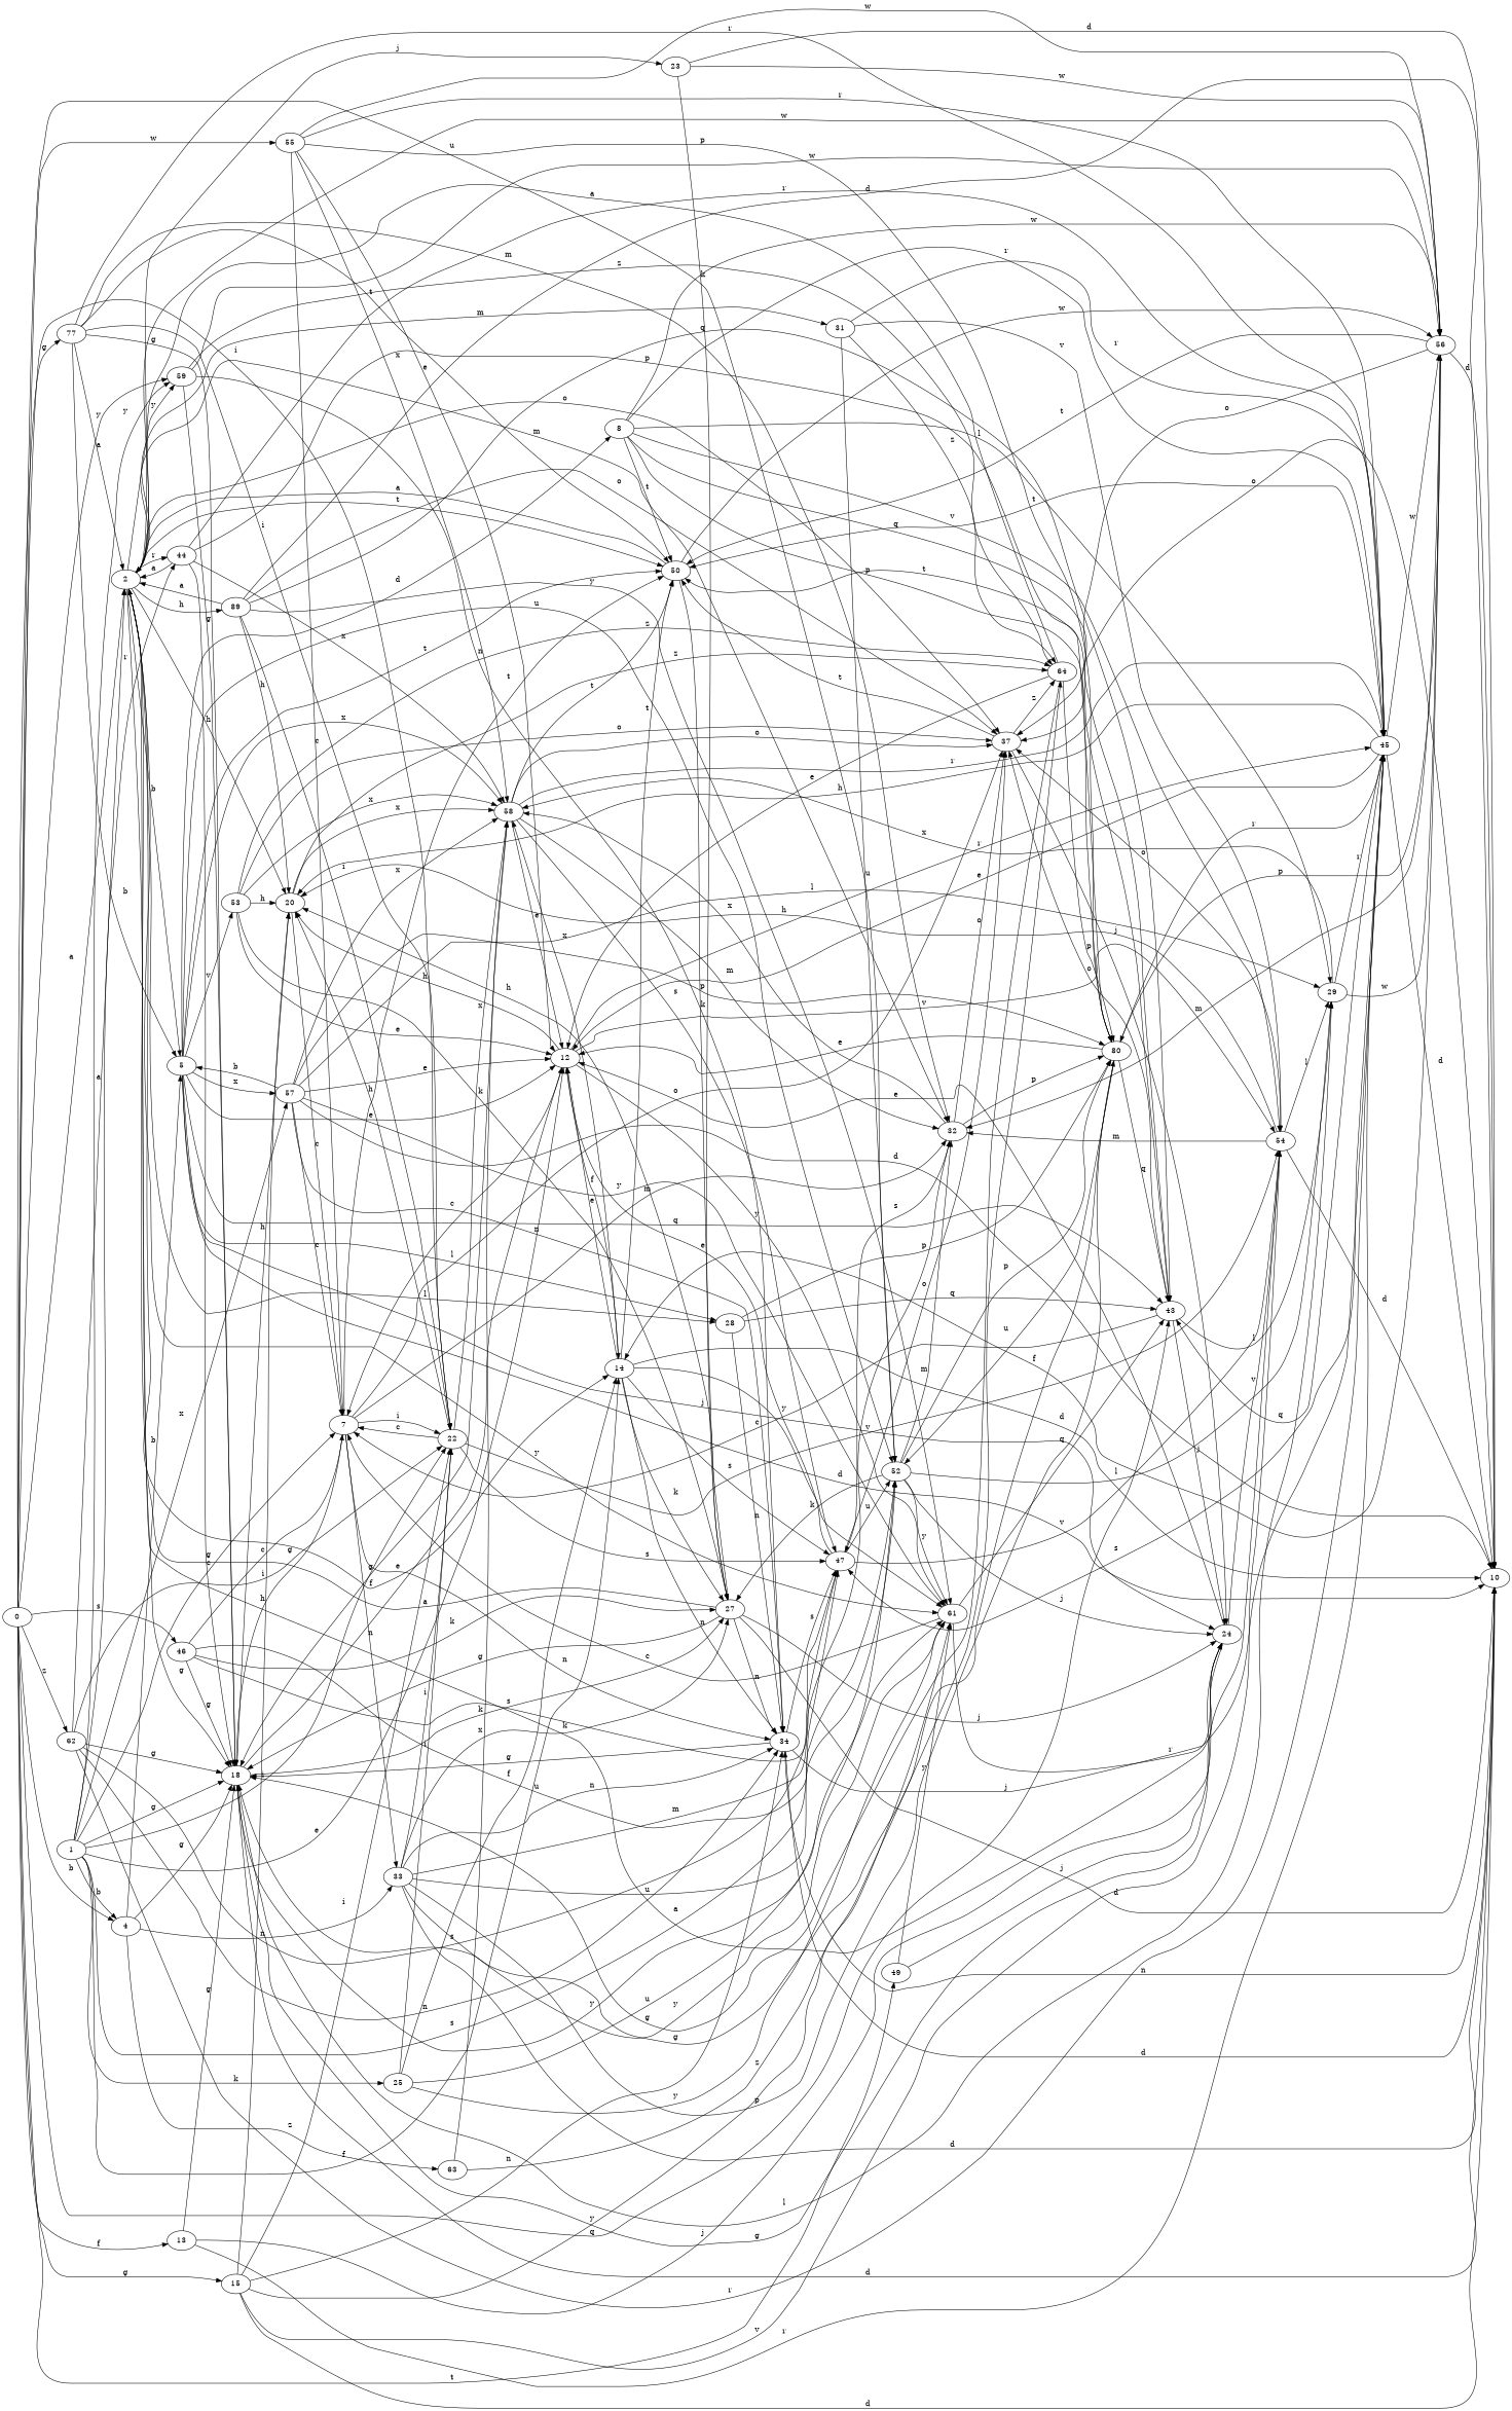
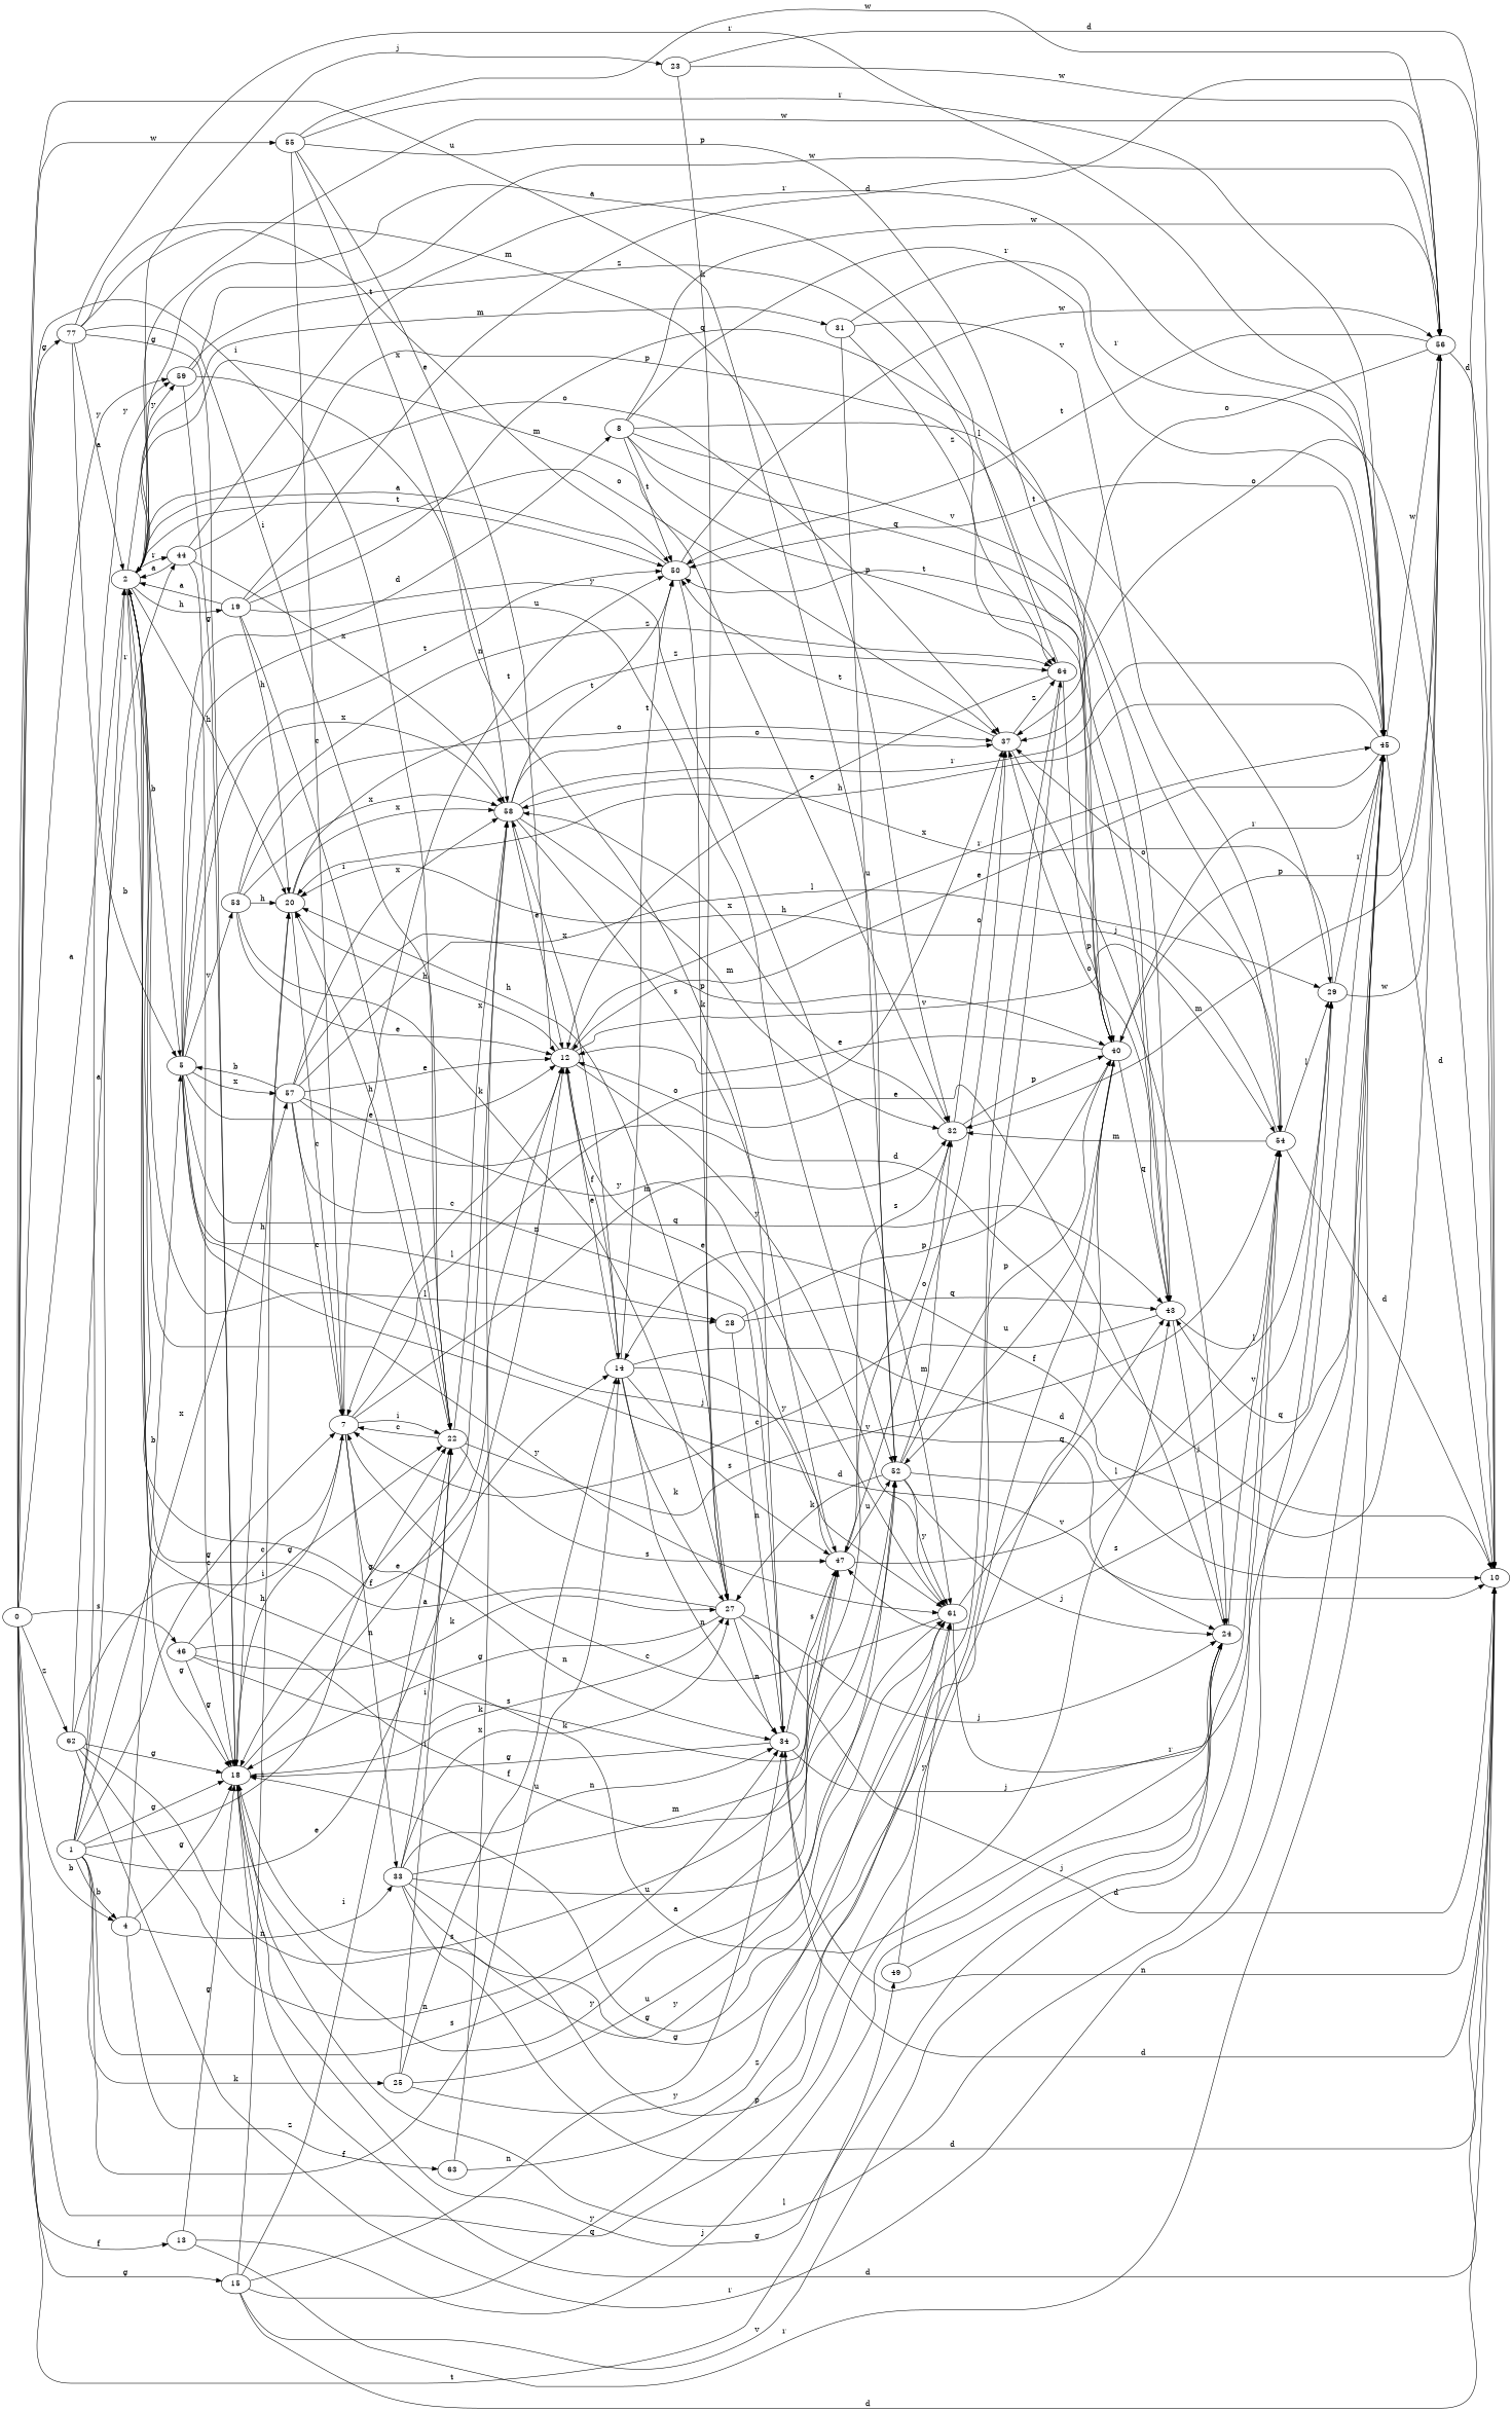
  strict digraph {
    rankdir=LR
    0
    2
    4
    13
    15
    n6 [label=77]
    22
    43
    46
    49
    52
    55
    59
    62
    14
    18
    44
    5
-   19 [label=89]
+   19
    20
    23
    28
    31
    32
    37
    50
    56
    61
    33
    63
    24
    45
    10
    34
    54
    7
    47
    58
    29
    27
-   40 [label=80]
+   40
    12
    64
    1
    25
    57
    8
    53
    0 -> 2 [label=a]
    0 -> 4 [label=b]
    0 -> 13 [label=f]
    0 -> 15 [label=g]
    0 -> n6 [label=g]
    0 -> 22 [label=i]
    0 -> 43 [label=q]
    0 -> 46 [label=s]
    0 -> 49 [label=t]
    0 -> 52 [label=u]
    0 -> 55 [label=w]
    0 -> 59 [label=y]
    0 -> 62 [label=z]
    2 -> 59 [label=y]
    2 -> 14 [label=f]
    2 -> 18 [label=g]
    2 -> 44 [label=r]
    2 -> 5 [label=b]
    2 -> 19 [label=h]
    2 -> 20 [label=h]
    2 -> 23 [label=j]
    2 -> 28 [label=l]
    2 -> 31 [label=m]
    2 -> 32 [label=m]
    2 -> 37 [label=o]
    2 -> 50 [label=t]
    2 -> 56 [label=w]
    2 -> 61 [label=y]
    4 -> 18 [label=g]
    4 -> 5 [label=b]
    4 -> 33 [label=n]
    4 -> 63 [label=z]
    13 -> 18 [label=g]
    13 -> 24 [label=j]
    13 -> 45 [label=r]
    15 -> 22 [label=i]
    15 -> 20 [label=h]
    15 -> 61 [label=y]
    15 -> 10 [label=d]
    15 -> 34 [label=n]
    15 -> 54 [label=v]
    n6 -> 2 [label=a]
    n6 -> 22 [label=i]
    n6 -> 18 [label=g]
    n6 -> 5 [label=b]
    n6 -> 32 [label=m]
    n6 -> 50 [label=t]
    n6 -> 45 [label=r]
    22 -> 20 [label=h]
    22 -> 54 [label=v]
    22 -> 7 [label=c]
    22 -> 47 [label=s]
    22 -> 58 [label=x]
    43 -> 37 [label=o]
    43 -> 50 [label=t]
    43 -> 24 [label=j]
    43 -> 7 [label=c]
    43 -> 29 [label=l]
    46 -> 52 [label=u]
    46 -> 18 [label=g]
    46 -> 7 [label=c]
    46 -> 47 [label=s]
    46 -> 27 [label=k]
    49 -> 61 [label=y]
    49 -> 24 [label=j]
    52 -> 32 [label=m]
    52 -> 61 [label=y]
    52 -> 24 [label=j]
    52 -> 29 [label=l]
    52 -> 27 [label=k]
    52 -> 40 [label=p]
    55 -> 56 [label=w]
    55 -> 45 [label=r]
    55 -> 7 [label=c]
    55 -> 58 [label=x]
    55 -> 40 [label=p]
    55 -> 12 [label=e]
    59 -> 18 [label=g]
    59 -> 56 [label=w]
    59 -> 34 [label=n]
    59 -> 64 [label=z]
    62 -> 2 [label=a]
    62 -> 22 [label=i]
    62 -> 18 [label=g]
    62 -> 45 [label=r]
    62 -> 34 [label=n]
    62 -> 47 [label=s]
    14 -> 50 [label=t]
    14 -> 61 [label=y]
    14 -> 10 [label=d]
    14 -> 34 [label=n]
    14 -> 47 [label=s]
    14 -> 58 [label=x]
    14 -> 27 [label=k]
    14 -> 12 [label=e]
    18 -> 20 [label=h]
    18 -> 61 [label=y]
    18 -> 10 [label=d]
    18 -> 29 [label=l]
    18 -> 27 [label=k]
    18 -> 12 [label=e]
    44 -> 2 [label=a]
    44 -> 18 [label=g]
    44 -> 45 [label=r]
    44 -> 58 [label=x]
    44 -> 40 [label=p]
    5 -> 43 [label=q]
    5 -> 52 [label=u]
    5 -> 28 [label=l]
    5 -> 50 [label=t]
    5 -> 24 [label=j]
    5 -> 10 [label=d]
    5 -> 58 [label=x]
    5 -> 12 [label=e]
    5 -> 57 [label=x]
    5 -> 8 [label=d]
    5 -> 53 [label=v]
    19 -> 2 [label=a]
    19 -> 22 [label=i]
    19 -> 43 [label=q]
    19 -> 20 [label=h]
    19 -> 37 [label=o]
    19 -> 61 [label=y]
    19 -> 10 [label=d]
    20 -> 7 [label=c]
    20 -> 58 [label=x]
    20 -> 64 [label=z]
    23 -> 56 [label=w]
    23 -> 10 [label=d]
    23 -> 27 [label=k]
    28 -> 43 [label=q]
    28 -> 34 [label=n]
    28 -> 40 [label=p]
    31 -> 52 [label=u]
    31 -> 45 [label=r]
    31 -> 54 [label=v]
    31 -> 64 [label=z]
    32 -> 37 [label=o]
    32 -> 47 [label=s]
    32 -> 58 [label=x]
    32 -> 40 [label=p]
    37 -> 50 [label=t]
    37 -> 24 [label=j]
    37 -> 64 [label=z]
    50 -> 2 [label=a]
    50 -> 56 [label=w]
    50 -> 27 [label=k]
    56 -> 14 [label=f]
    56 -> 32 [label=m]
    56 -> 37 [label=o]
    56 -> 50 [label=t]
    56 -> 10 [label=d]
    56 -> 40 [label=p]
    61 -> 43 [label=q]
    61 -> 45 [label=r]
    61 -> 7 [label=c]
    33 -> 22 [label=i]
    33 -> 52 [label=u]
    33 -> 32 [label=m]
    33 -> 61 [label=y]
    33 -> 10 [label=d]
    33 -> 34 [label=n]
    33 -> 27 [label=k]
    33 -> 40 [label=p]
    63 -> 58 [label=x]
    63 -> 64 [label=z]
    24 -> 2 [label=a]
    24 -> 54 [label=v]
    24 -> 12 [label=e]
    45 -> 43 [label=q]
    45 -> 20 [label=h]
    45 -> 50 [label=t]
    45 -> 56 [label=w]
    45 -> 10 [label=d]
    45 -> 47 [label=s]
    45 -> 12 [label=e]
    10 -> 37 [label=o]
    10 -> 34 [label=n]
    34 -> 18 [label=g]
    34 -> 24 [label=j]
    34 -> 10 [label=d]
    34 -> 47 [label=s]
    54 -> 18 [label=g]
    54 -> 20 [label=h]
    54 -> 32 [label=m]
    54 -> 37 [label=o]
    54 -> 10 [label=d]
    54 -> 29 [label=l]
    7 -> 22 [label=i]
    7 -> 18 [label=g]
    7 -> 32 [label=m]
    7 -> 37 [label=o]
    7 -> 50 [label=t]
    7 -> 33 [label=n]
    7 -> 34 [label=n]
    47 -> 52 [label=u]
    47 -> 37 [label=o]
    47 -> 54 [label=v]
    47 -> 12 [label=e]
    58 -> 18 [label=g]
    58 -> 32 [label=m]
    58 -> 37 [label=o]
    58 -> 50 [label=t]
    58 -> 45 [label=r]
    58 -> 47 [label=s]
    58 -> 12 [label=e]
    29 -> 56 [label=w]
    29 -> 45 [label=r]
    29 -> 58 [label=x]
    27 -> 2 [label=a]
    27 -> 18 [label=g]
    27 -> 20 [label=h]
    27 -> 24 [label=j]
    27 -> 10 [label=d]
    27 -> 34 [label=n]
    40 -> 43 [label=q]
    40 -> 52 [label=u]
    40 -> 18 [label=g]
    40 -> 45 [label=r]
    40 -> 12 [label=e]
    12 -> 14 [label=f]
    12 -> 20 [label=h]
    12 -> 61 [label=y]
    12 -> 45 [label=r]
    12 -> 54 [label=v]
    12 -> 7 [label=c]
    64 -> 2 [label=a]
    64 -> 18 [label=g]
    64 -> 40 [label=p]
    64 -> 12 [label=e]
    1 -> 4 [label=b]
    1 -> 22 [label=i]
    1 -> 59 [label=y]
    1 -> 14 [label=f]
    1 -> 18 [label=g]
    1 -> 44 [label=r]
    1 -> 7 [label=c]
    1 -> 47 [label=s]
    1 -> 12 [label=e]
    1 -> 25 [label=k]
    1 -> 57 [label=x]
    25 -> 22 [label=i]
    25 -> 52 [label=u]
    25 -> 14 [label=f]
    25 -> 61 [label=y]
    57 -> 5 [label=b]
    57 -> 61 [label=y]
    57 -> 10 [label=d]
    57 -> 34 [label=n]
    57 -> 7 [label=c]
    57 -> 58 [label=x]
    57 -> 29 [label=l]
    57 -> 40 [label=p]
    57 -> 12 [label=e]
    8 -> 43 [label=q]
    8 -> 50 [label=t]
    8 -> 56 [label=w]
    8 -> 45 [label=r]
    8 -> 54 [label=v]
    8 -> 29 [label=l]
    8 -> 40 [label=p]
    53 -> 20 [label=h]
    53 -> 37 [label=o]
    53 -> 58 [label=x]
    53 -> 27 [label=k]
    53 -> 12 [label=e]
    53 -> 64 [label=z]
  }
